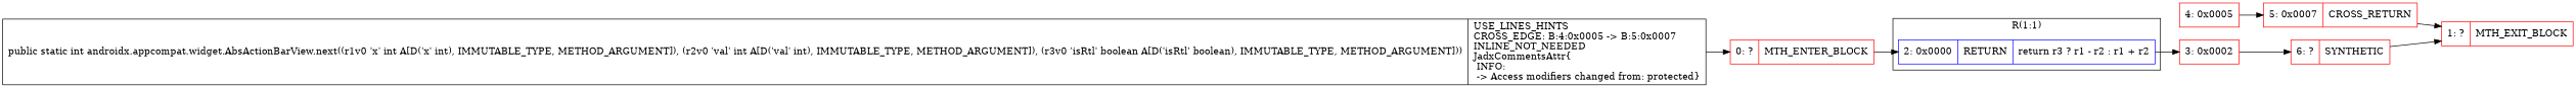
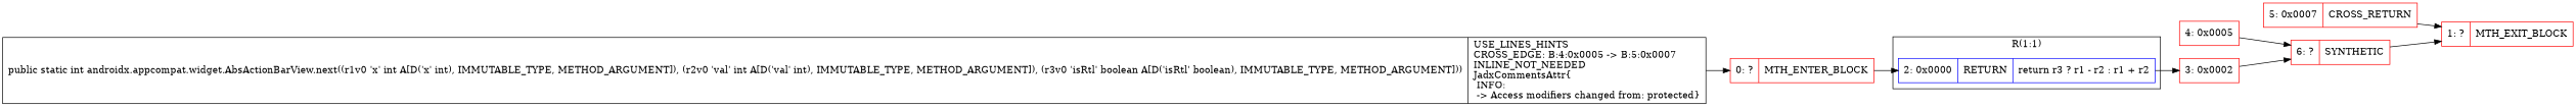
  digraph {
    rankdir=LR
    node [color=red shape=record]
    n1 [color=blue label="{2\:\ 0x0000|RETURN\l|return r3 ? r1 \- r2 : r1 + r2\l}"]
    n2 [label="{3\:\ 0x0002}"]
    n3 [label="{6\:\ ?|SYNTHETIC\l}"]
    n4 [label="{4\:\ 0x0005}"]
    n5 [label="{5\:\ 0x0007|CROSS_RETURN\l}"]
    n6 [label="{0\:\ ?|MTH_ENTER_BLOCK\l}"]
    n7 [label="{1\:\ ?|MTH_EXIT_BLOCK\l}"]
    n8 [label="{public static int androidx.appcompat.widget.AbsActionBarView.next((r1v0 'x' int A[D('x' int), IMMUTABLE_TYPE, METHOD_ARGUMENT]), (r2v0 'val' int A[D('val' int), IMMUTABLE_TYPE, METHOD_ARGUMENT]), (r3v0 'isRtl' boolean A[D('isRtl' boolean), IMMUTABLE_TYPE, METHOD_ARGUMENT]))  | USE_LINES_HINTS\lCROSS_EDGE: B:4:0x0005 \-\> B:5:0x0007\lINLINE_NOT_NEEDED\lJadxCommentsAttr\{\l INFO: \l \-\> Access modifiers changed from: protected\}\l}" color=""]
    subgraph cluster_1 {
      label="R(1:1)"
      n1
    }
    n1 -> n2
    n2 -> n3
    n3 -> n7
-   n4 -> n5
+   n4 -> n3
    n5 -> n7
    n6 -> n1
    n8 -> n6
  }
